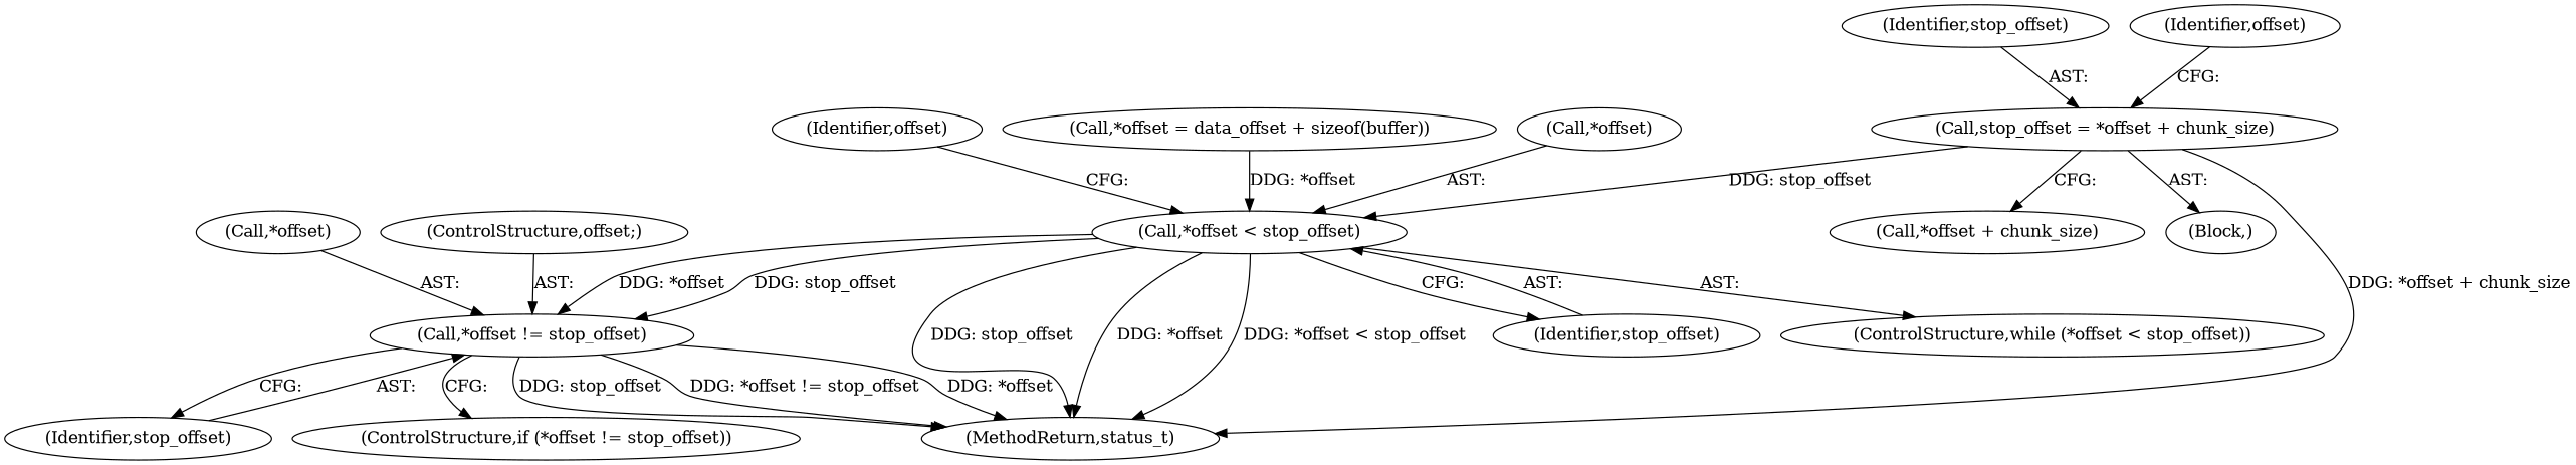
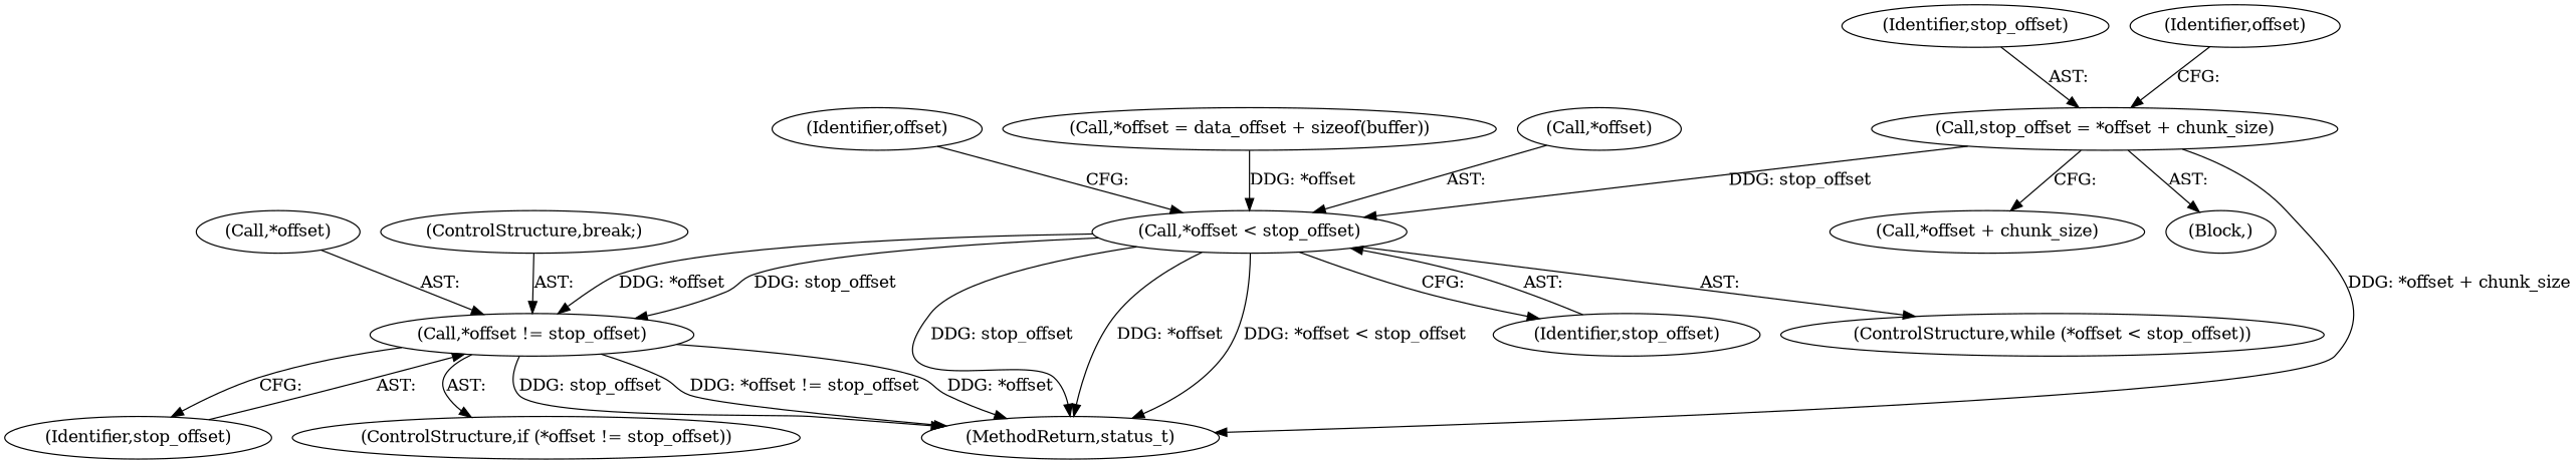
  digraph {
    n1 [label="(Call,stop_offset = *offset + chunk_size)"]
    n2 [label="(Call,*offset < stop_offset)"]
    n3 [label="(Call,*offset + chunk_size)"]
    n4 [label="(Block,)"]
    n5 [label="(MethodReturn,status_t)"]
    n6 [label="(Call,*offset != stop_offset)"]
    n7 [label="(Identifier,stop_offset)"]
    n8 [label="(ControlStructure,while (*offset < stop_offset))"]
    n9 [label="(Identifier,stop_offset)"]
    n10 [label="(ControlStructure,if (*offset != stop_offset))"]
    n11 [label="(Call,*offset)"]
    n12 [label="(Identifier,offset)"]
    n13 [label="(Call,*offset = data_offset + sizeof(buffer))"]
    n14 [label="(Identifier,stop_offset)"]
    n15 [label="(Call,*offset)"]
    n16 [label="(Identifier,offset)"]
-   n17 [label="(ControlStructure,offset;)"]
+   n17 [label="(ControlStructure,break;)"]
    n1 -> n2 [label="DDG: stop_offset"]
    n1 -> n3 [label="CFG: "]
    n1 -> n4 [label="AST: "]
    n1 -> n5 [label="DDG: *offset + chunk_size"]
    n2 -> n5 [label="DDG: stop_offset"]
    n2 -> n5 [label="DDG: *offset"]
    n2 -> n5 [label="DDG: *offset < stop_offset"]
    n2 -> n6 [label="DDG: *offset"]
    n2 -> n6 [label="DDG: stop_offset"]
    n2 -> n7 [label="CFG: "]
    n2 -> n8 [label="AST: "]
    n6 -> n5 [label="DDG: stop_offset"]
    n6 -> n5 [label="DDG: *offset != stop_offset"]
    n6 -> n5 [label="DDG: *offset"]
    n6 -> n9 [label="CFG: "]
-   n6 -> n10 [label="CFG: "]
+   n6 -> n10 [label="AST: "]
    n7 -> n2 [label="AST: "]
    n9 -> n6 [label="AST: "]
    n11 -> n6 [label="AST: "]
    n12 -> n2 [label="CFG: "]
    n13 -> n2 [label="DDG: *offset"]
    n14 -> n1 [label="AST: "]
    n15 -> n2 [label="AST: "]
    n16 -> n1 [label="CFG: "]
    n17 -> n6 [label="AST: "]
  }
